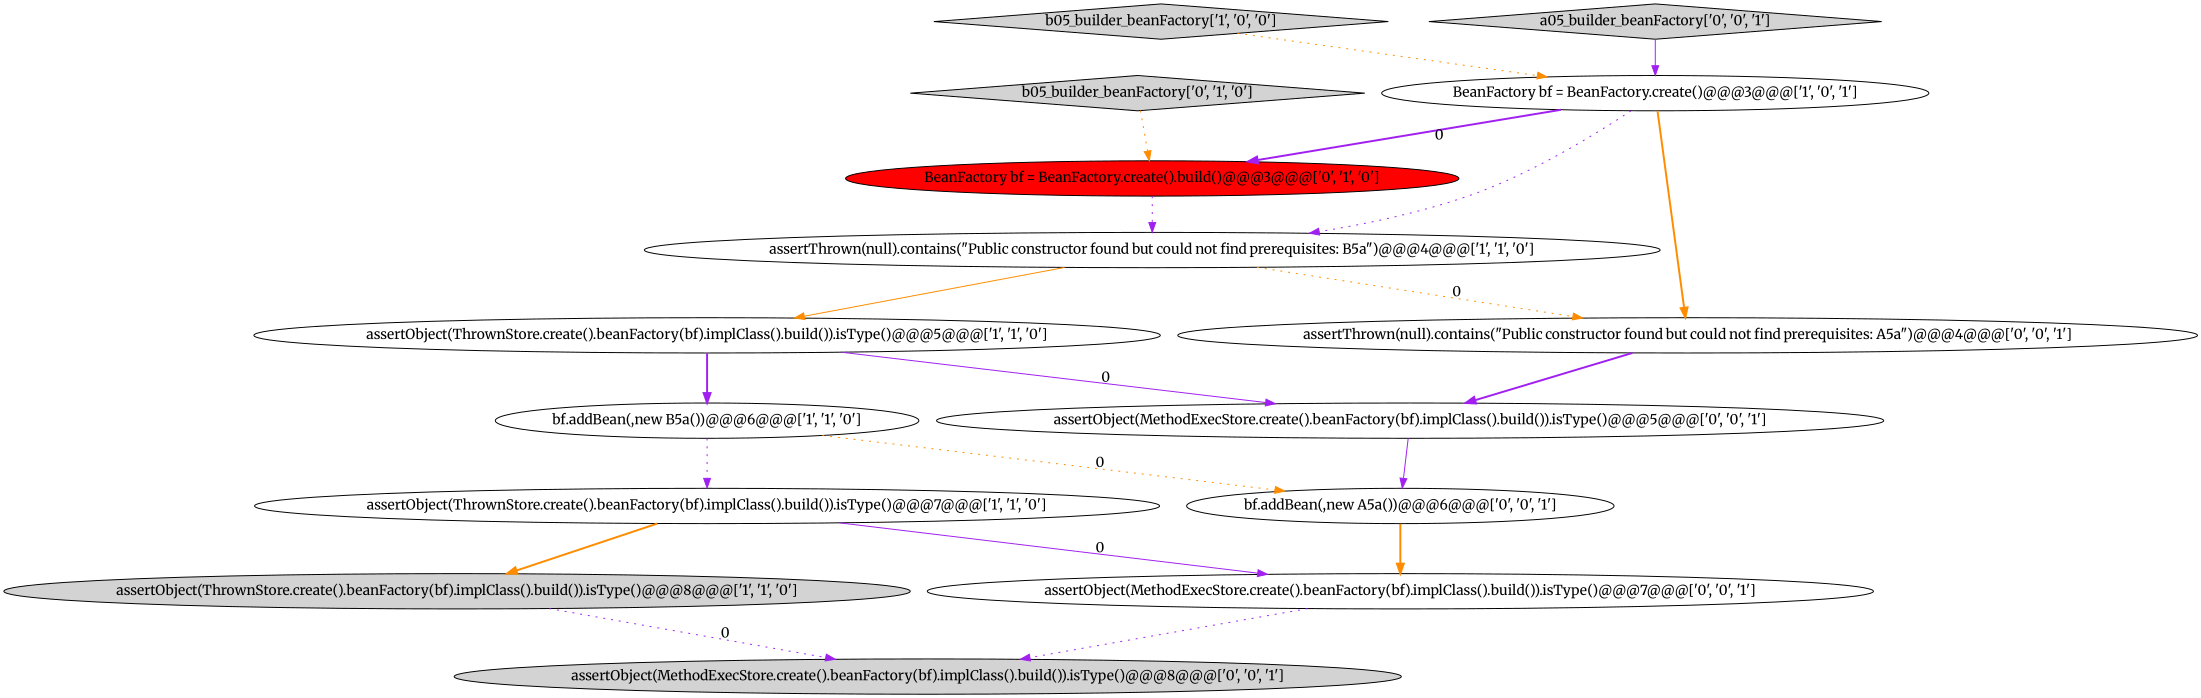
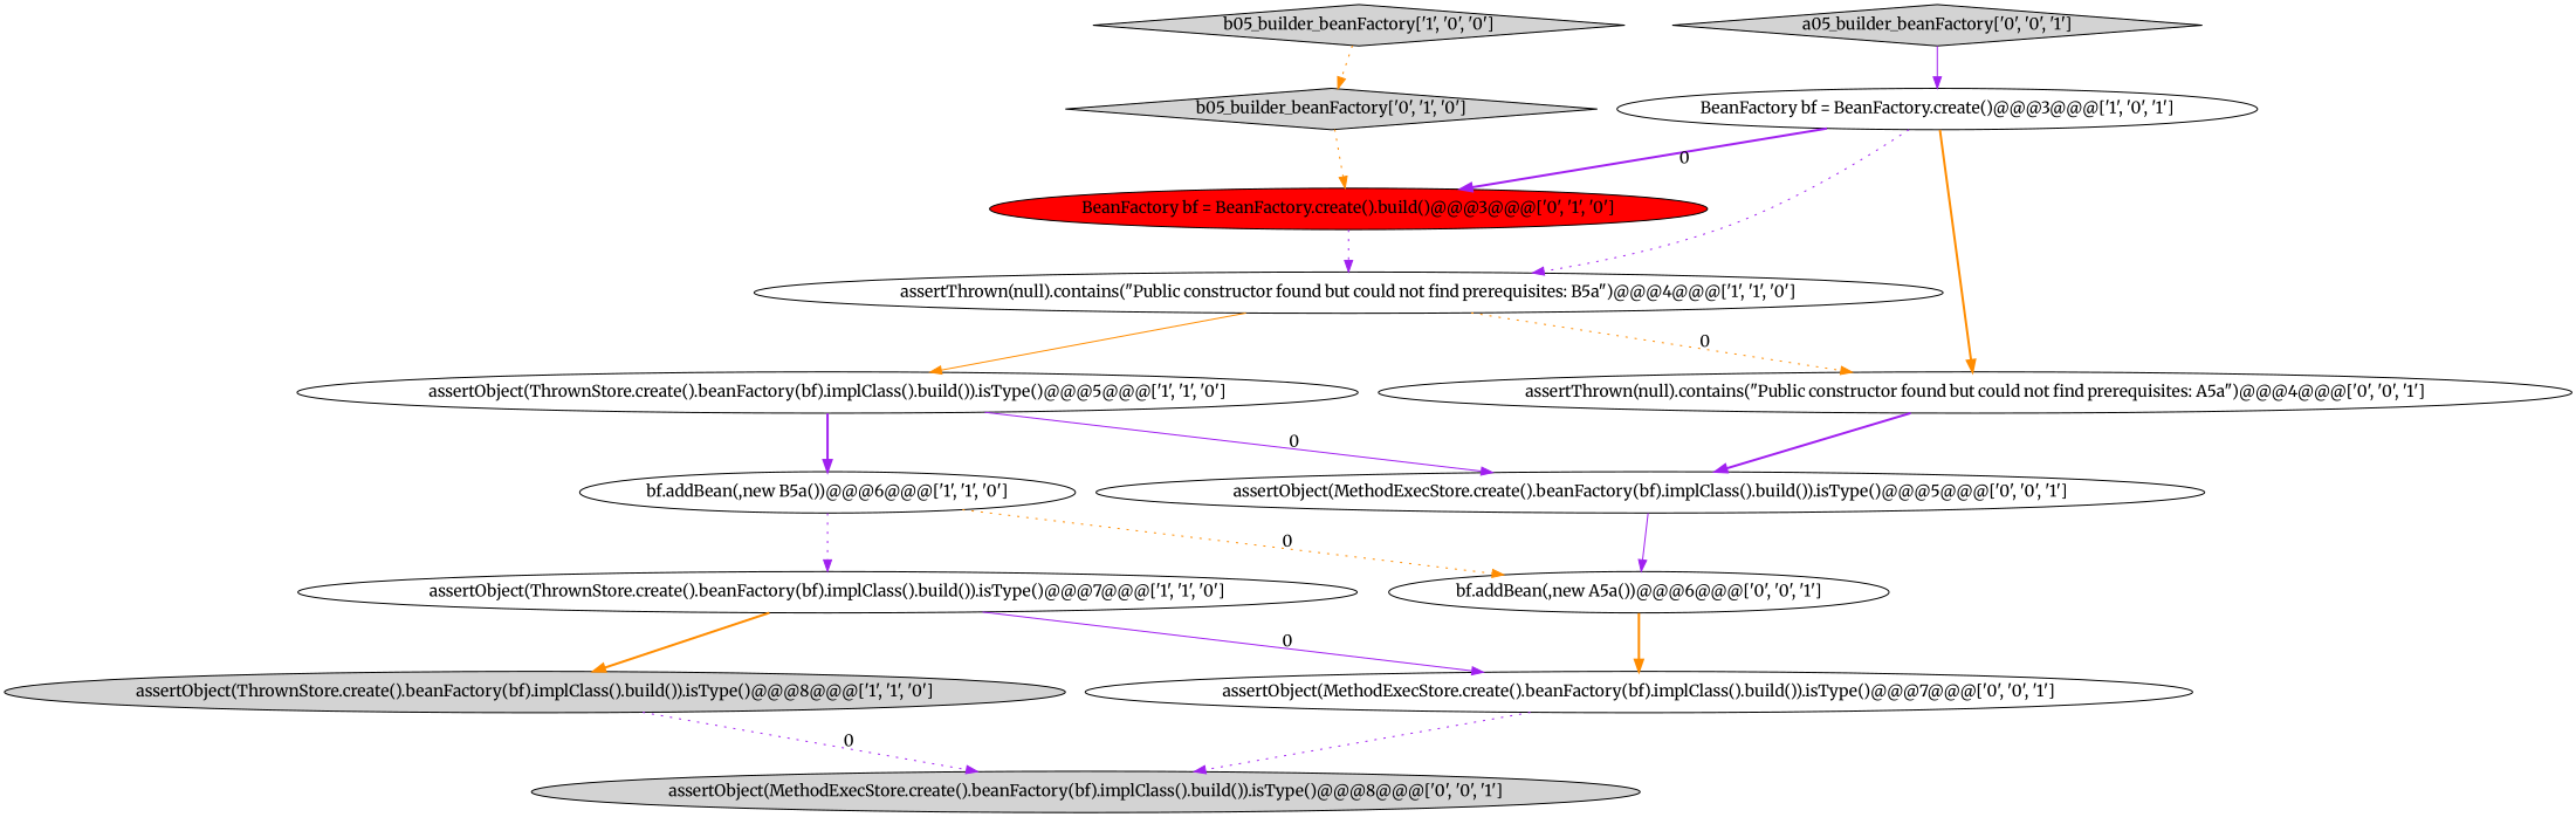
  digraph {
    fontname=Merriweather
    node [fillcolor=white fontname=Merriweather shape=ellipse style=filled]
    edge [color=purple fontname=Merriweather style=dotted]
    n1 [fillcolor=lightgray label="assertObject(ThrownStore.create().beanFactory(bf).implClass().build()).isType()@@@8@@@['1', '1', '0']"]
    n2 [fillcolor=lightgray label="assertObject(MethodExecStore.create().beanFactory(bf).implClass().build()).isType()@@@8@@@['0', '0', '1']"]
    n3 [label="BeanFactory bf = BeanFactory.create()@@@3@@@['1', '0', '1']"]
    n4 [label="assertThrown(null).contains(\"Public constructor found but could not find prerequisites: B5a\")@@@4@@@['1', '1', '0']"]
    n5 [fillcolor=red label="BeanFactory bf = BeanFactory.create().build()@@@3@@@['0', '1', '0']"]
    n6 [label="assertThrown(null).contains(\"Public constructor found but could not find prerequisites: A5a\")@@@4@@@['0', '0', '1']"]
    n7 [label="assertObject(ThrownStore.create().beanFactory(bf).implClass().build()).isType()@@@5@@@['1', '1', '0']"]
    n8 [label="assertObject(MethodExecStore.create().beanFactory(bf).implClass().build()).isType()@@@5@@@['0', '0', '1']"]
    n9 [label="bf.addBean(,new A5a())@@@6@@@['0', '0', '1']"]
    n10 [label="assertObject(MethodExecStore.create().beanFactory(bf).implClass().build()).isType()@@@7@@@['0', '0', '1']"]
    n11 [label="bf.addBean(,new B5a())@@@6@@@['1', '1', '0']"]
    n12 [label="assertObject(ThrownStore.create().beanFactory(bf).implClass().build()).isType()@@@7@@@['1', '1', '0']"]
    n13 [fillcolor=lightgray label="b05_builder_beanFactory['1', '0', '0']" shape=diamond]
    n14 [fillcolor=lightgray label="a05_builder_beanFactory['0', '0', '1']" shape=diamond]
    n15 [fillcolor=lightgray label="b05_builder_beanFactory['0', '1', '0']" shape=diamond]
    n1 -> n2 [label=0]
    n3 -> n4
    n3 -> n5 [label=0 style=bold]
    n3 -> n6 [color=darkorange style=bold]
    n4 -> n6 [color=darkorange label=0]
    n4 -> n7 [color=darkorange style=solid]
    n5 -> n4
    n6 -> n8 [style=bold]
    n7 -> n8 [label=0 style=solid]
    n7 -> n11 [style=bold]
    n8 -> n9 [style=solid]
    n9 -> n10 [color=darkorange style=bold]
    n10 -> n2
    n11 -> n9 [color=darkorange label=0]
    n11 -> n12
    n12 -> n1 [color=darkorange style=bold]
    n12 -> n10 [label=0 style=solid]
-   n13 -> n3 [color=darkorange]
+   n13 -> n15 [color=darkorange]
    n14 -> n3 [style=solid]
    n15 -> n5 [color=darkorange]
  }
